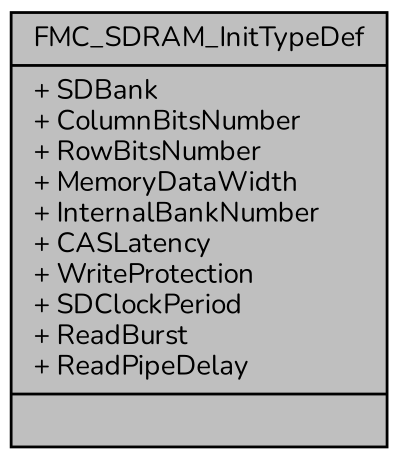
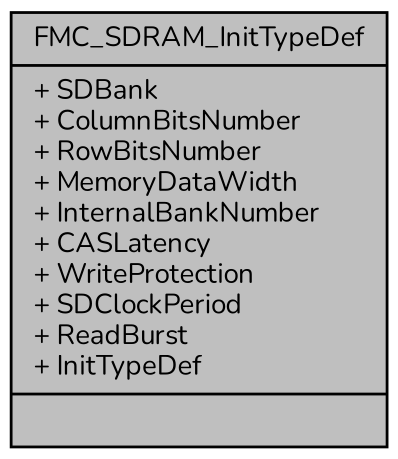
  digraph {
    fontname=Nunito
-   n1 [color=black fillcolor=grey75 fontcolor=black fontname=Nunito fontsize=10 height=0.2 label="{FMC_SDRAM_InitTypeDef\n|+ SDBank\l+ ColumnBitsNumber\l+ RowBitsNumber\l+ MemoryDataWidth\l+ InternalBankNumber\l+ CASLatency\l+ WriteProtection\l+ SDClockPeriod\l+ ReadBurst\l+ ReadPipeDelay\l|}" shape=record style=filled width=0.4]
+   n1 [color=black fillcolor=grey75 fontcolor=black fontname=Nunito fontsize=10 height=0.2 label="{FMC_SDRAM_InitTypeDef\n|+ SDBank\l+ ColumnBitsNumber\l+ RowBitsNumber\l+ MemoryDataWidth\l+ InternalBankNumber\l+ CASLatency\l+ WriteProtection\l+ SDClockPeriod\l+ ReadBurst\l+ InitTypeDef\l|}" shape=record style=filled width=0.4]
  }
